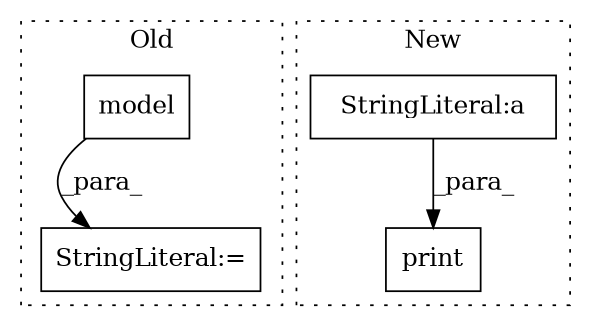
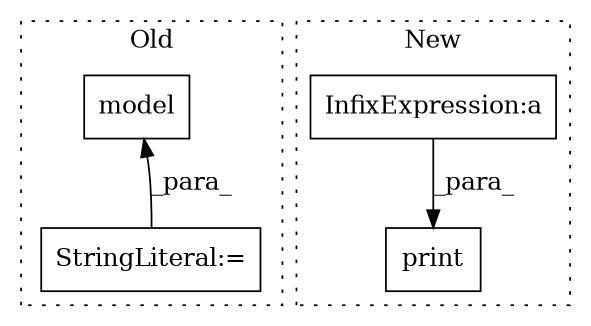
  digraph {
    node [a=32 l="6,1" shape=box]
    n1 [label=model s="3400,3407"]
    n2 [a=7 l=1 label="StringLiteral:=" s=3130]
    n3 [label=print s="2253,2299"]
-   n4 [a=27 l=3 label="StringLiteral:a" s=2279]
+   n4 [a=27 l=3 label="InfixExpression:a" s=2279]
    subgraph cluster_1 {
      label=Old
      style=dotted
      n1
      n2
    }
    subgraph cluster_2 {
      label=New
      style=dotted
      n3
      n4
    }
-   n1 -> n2 [label=_para_]
+   n2 -> n1 [label=_para_]
    n4 -> n3 [label=_para_]
  }
